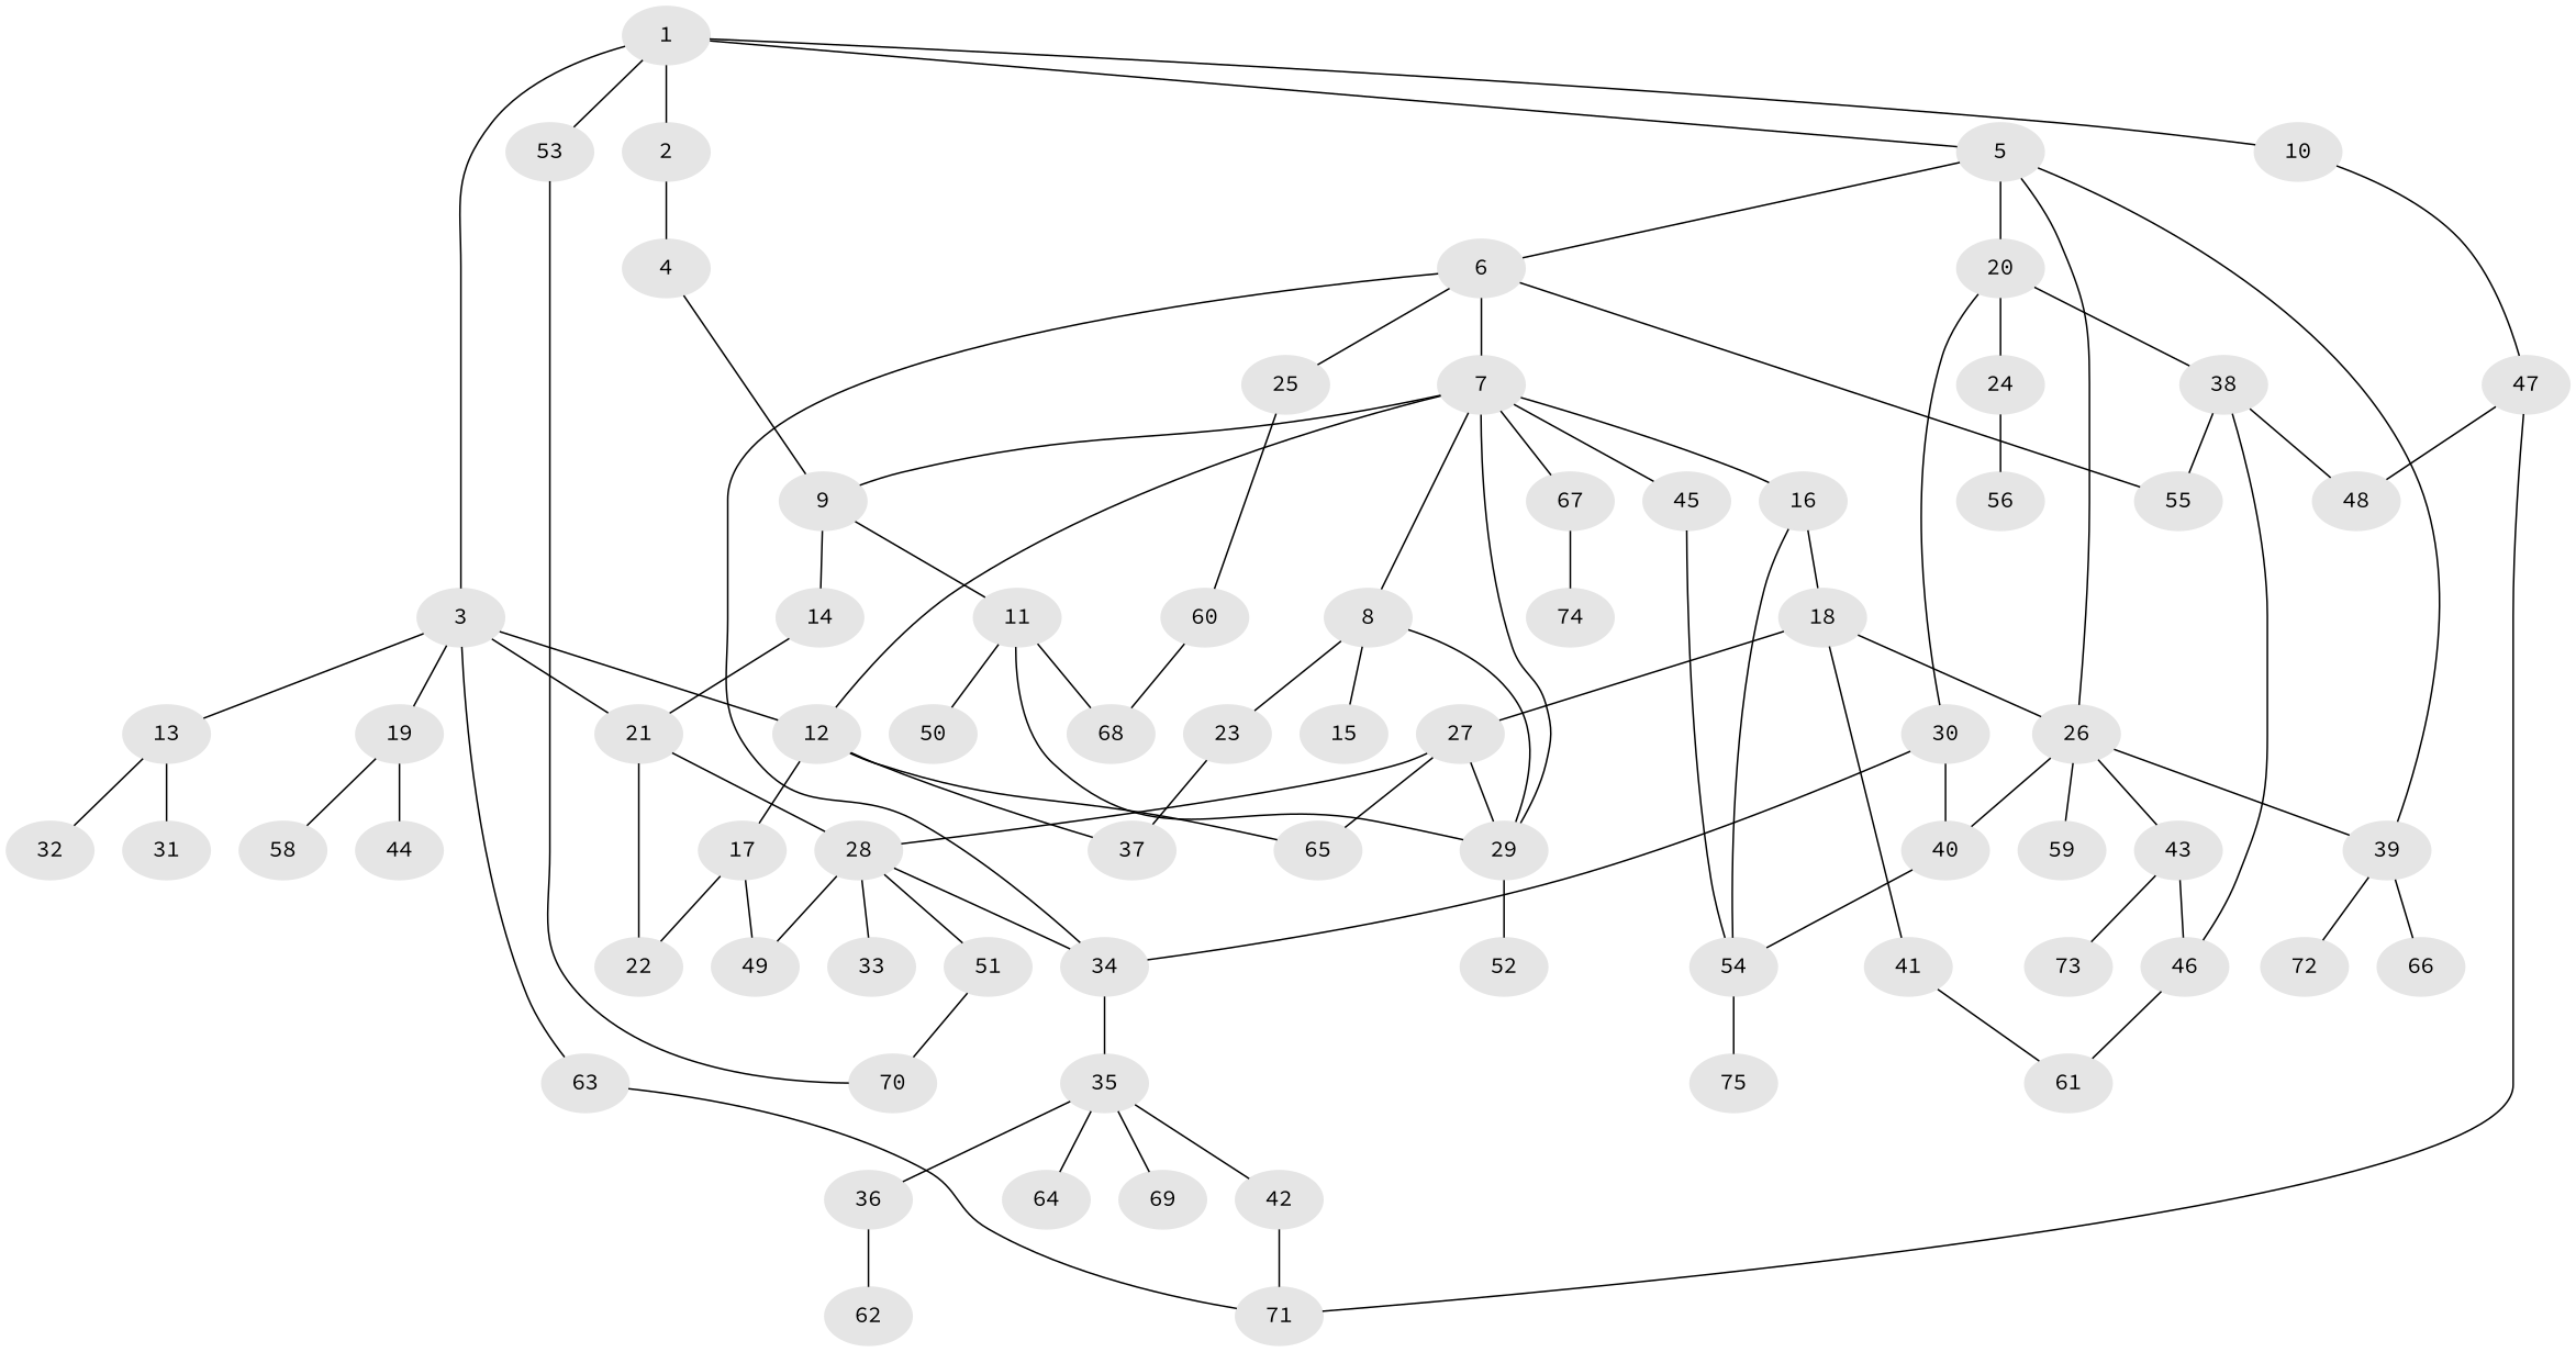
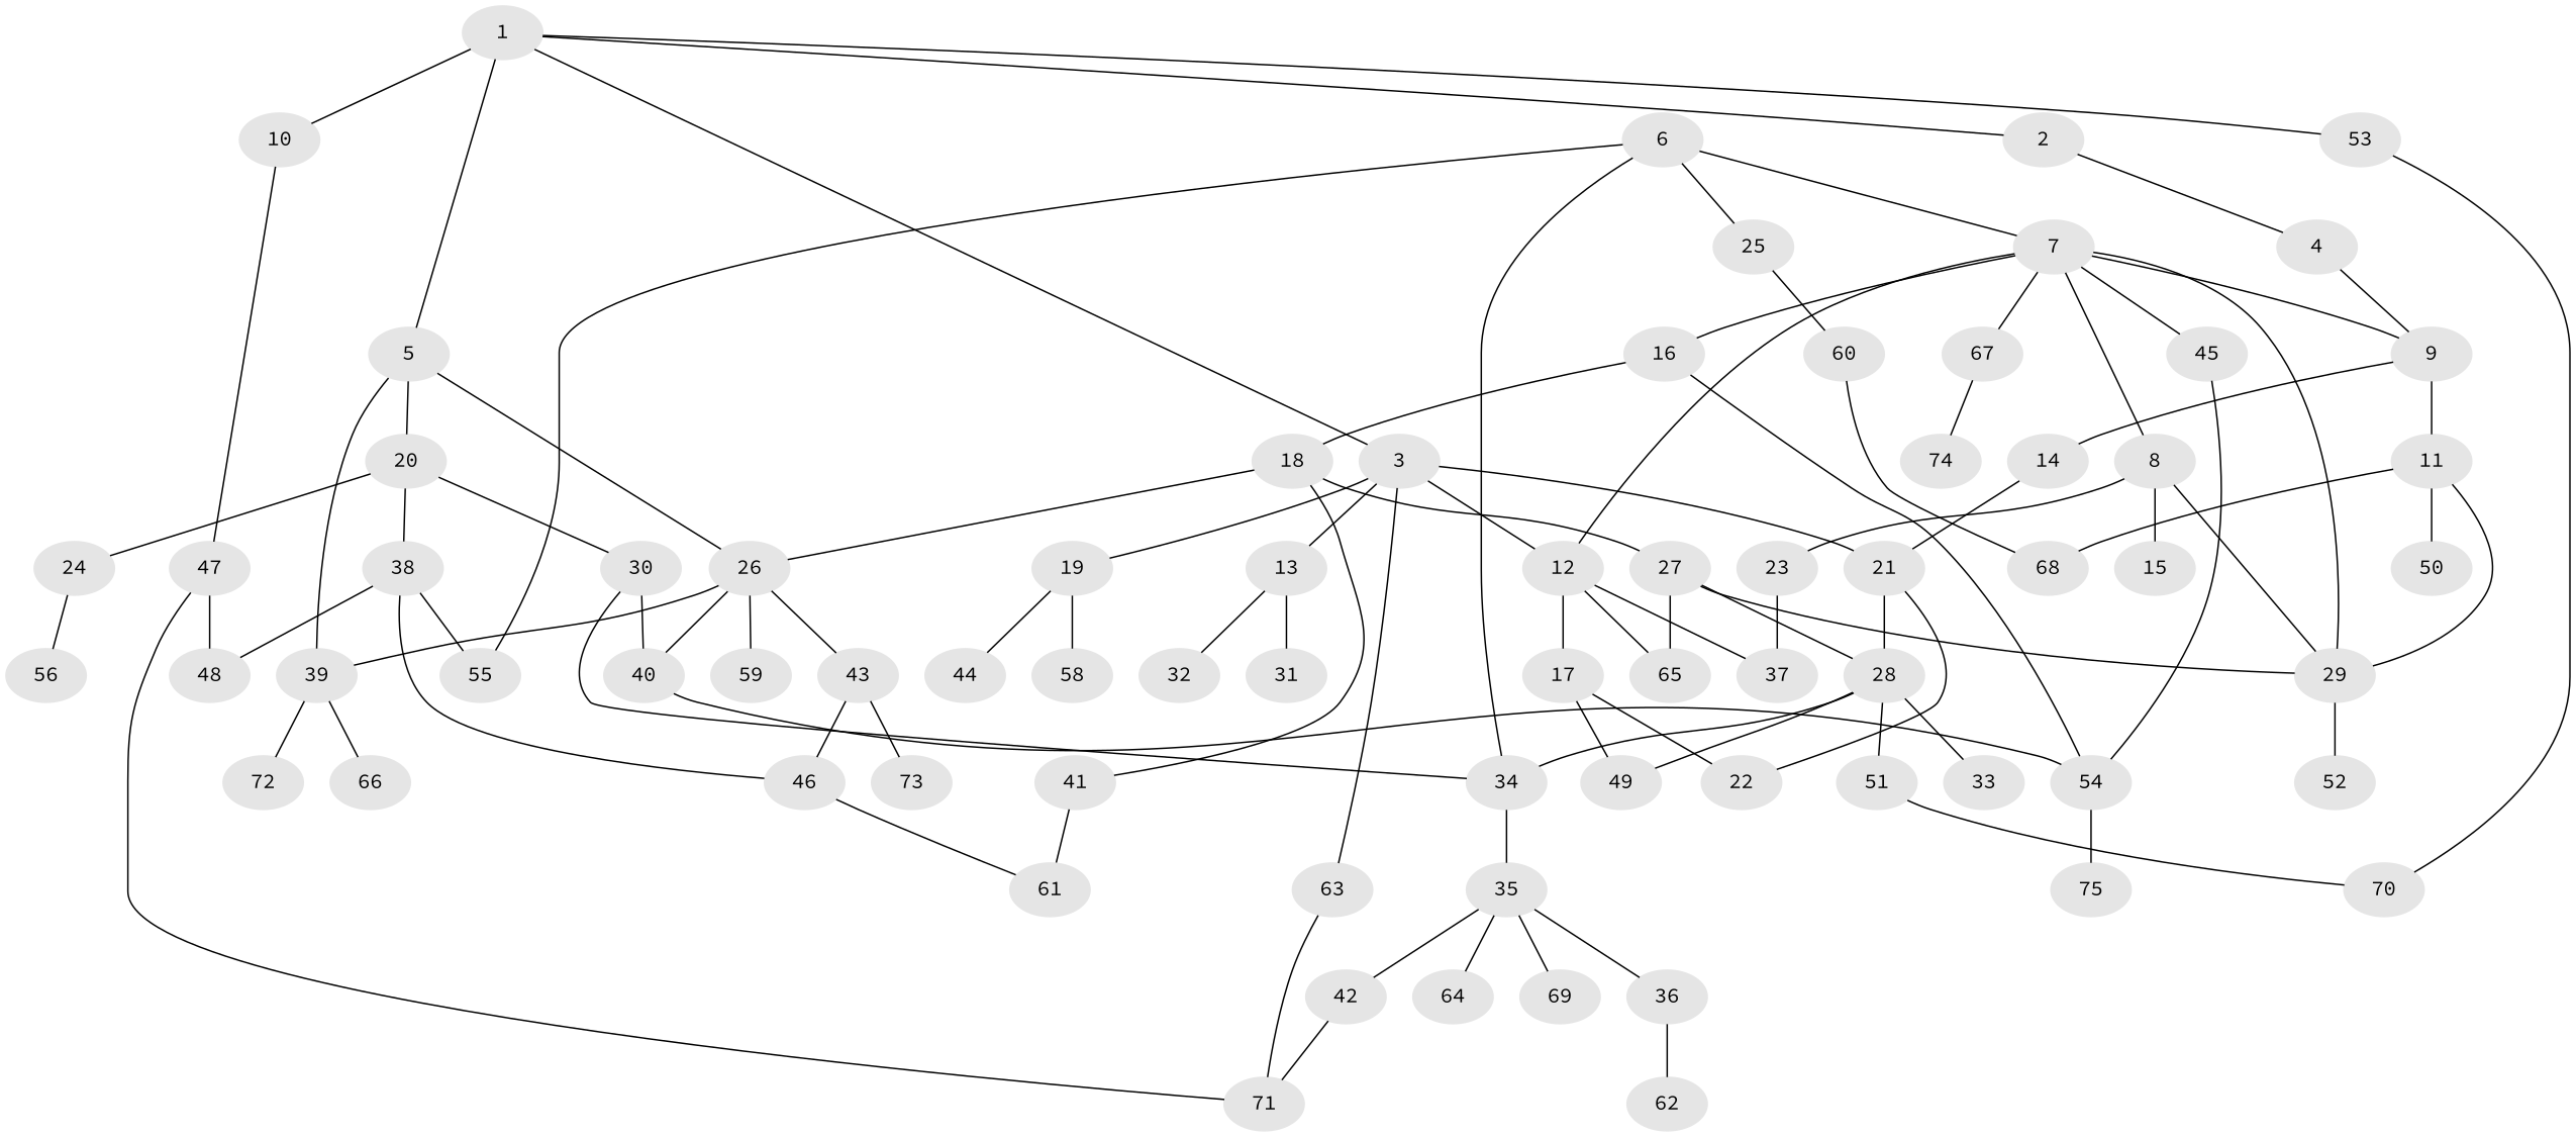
  graph {
    fontname="Source Code Pro"
    node [color=gray90 fontname="Source Code Pro" style=filled]
    edge [fontname="Source Code Pro"]
    1
    2
    3
    5
    10
    53
    4
    12
    13
    19
    21
    63
    6
    20
    26
    39
    47
    70
    9
    17
    37
    65
    31
    32
    44
    58
    22
    28
    71
    11
    14
    7
    25
    34
    55
    24
    30
    38
    40
    43
    59
    66
    72
    8
    16
    29
    45
    67
    60
    35
    15
    23
    18
    54
    52
    74
    50
    68
    48
    49
    27
    41
    75
    61
    56
    46
    73
    33
    51
    36
    42
    64
    69
    62
    1 -- 2
    1 -- 3
    1 -- 5
    1 -- 10
    1 -- 53
    2 -- 4
    3 -- 12
    3 -- 13
    3 -- 19
    3 -- 21
    3 -- 63
-   5 -- 6
    5 -- 20
    5 -- 26
    5 -- 39
    10 -- 47
    53 -- 70
    4 -- 9
    12 -- 17
    12 -- 37
    12 -- 65
    13 -- 31
    13 -- 32
    19 -- 44
    19 -- 58
    21 -- 22
    21 -- 28
    63 -- 71
    6 -- 7
    6 -- 25
    6 -- 34
    6 -- 55
    20 -- 24
    20 -- 30
    20 -- 38
    26 -- 39
    26 -- 40
    26 -- 43
    26 -- 59
    39 -- 66
    39 -- 72
    47 -- 71
    47 -- 48
    9 -- 11
    9 -- 14
    17 -- 22
    17 -- 49
    28 -- 34
    28 -- 49
    28 -- 33
    28 -- 51
    11 -- 29
    11 -- 50
    11 -- 68
    14 -- 21
    7 -- 12
    7 -- 9
    7 -- 8
    7 -- 16
    7 -- 29
    7 -- 45
    7 -- 67
    25 -- 60
    34 -- 35
    24 -- 56
    30 -- 34
    30 -- 40
    38 -- 55
    38 -- 48
    38 -- 46
    40 -- 54
    43 -- 46
    43 -- 73
    8 -- 29
    8 -- 15
    8 -- 23
    16 -- 18
    16 -- 54
    29 -- 52
    45 -- 54
    67 -- 74
    60 -- 68
    35 -- 36
    35 -- 42
    35 -- 64
    35 -- 69
    23 -- 37
    18 -- 26
    18 -- 27
    18 -- 41
    54 -- 75
    27 -- 65
    27 -- 28
    27 -- 29
    41 -- 61
    46 -- 61
    51 -- 70
    36 -- 62
    42 -- 71
  }
